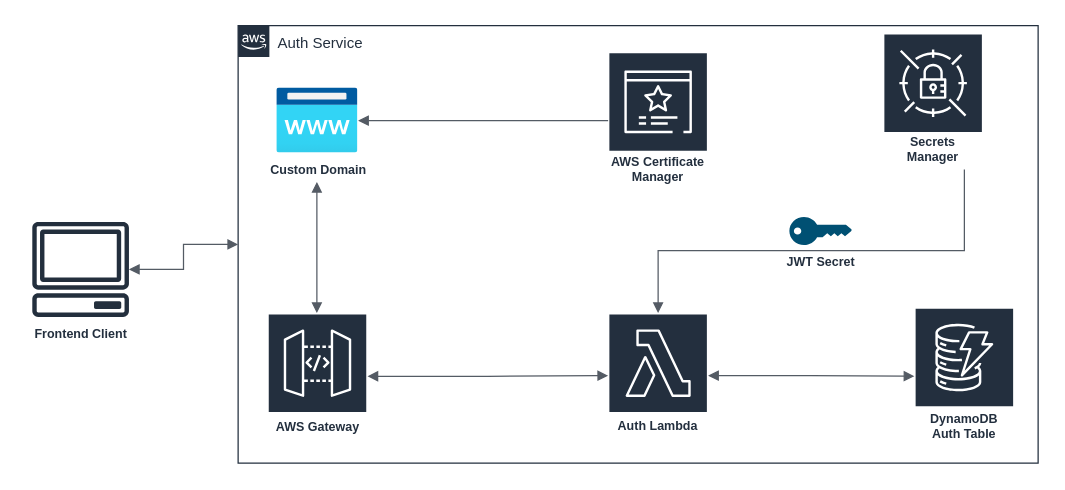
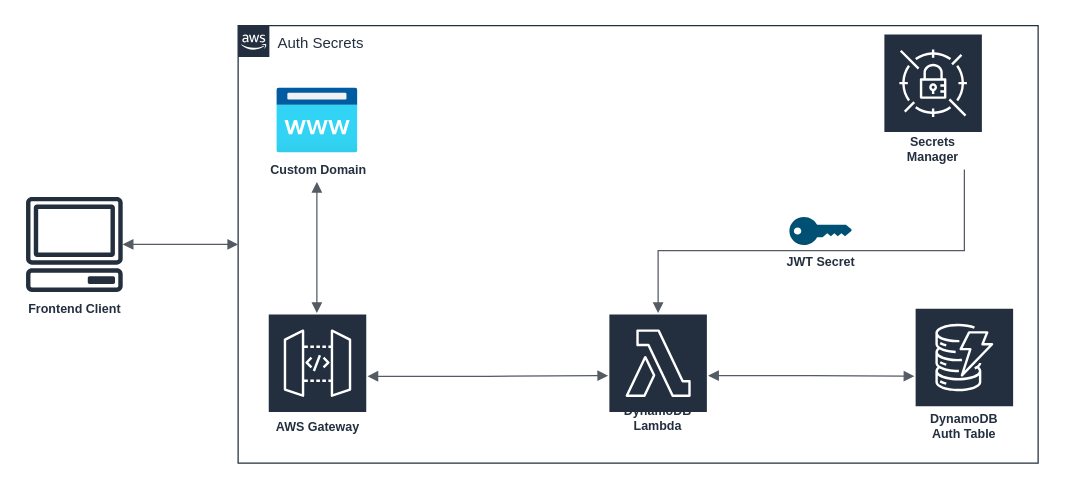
  <mxCell id="0" />
  <mxCell id="1" parent="0" />
- <mxCell id="2" value="&lt;div&gt;Auth Service&lt;/div&gt;" style="points=[[0,0],[0.25,0],[0.5,0],[0.75,0],[1,0],[1,0.25],[1,0.5],[1,0.75],[1,1],[0.75,1],[0.5,1],[0.25,1],[0,1],[0,0.75],[0,0.5],[0,0.25]];outlineConnect=0;gradientColor=none;html=1;whiteSpace=wrap;fontSize=12;fontStyle=0;container=1;pointerEvents=0;collapsible=0;recursiveResize=0;shape=mxgraph.aws4.group;grIcon=mxgraph.aws4.group_aws_cloud_alt;strokeColor=#232F3E;fillColor=none;verticalAlign=top;align=left;spacingLeft=30;fontColor=#232F3E;dashed=0;labelBackgroundColor=#FFFFFF;" parent="1" vertex="1"><mxGeometry x="190" y="20" width="640" height="350" as="geometry" /></mxCell>
- <mxCell id="3" value="&lt;div&gt;Auth Lambda&lt;/div&gt;" style="sketch=0;outlineConnect=0;fontColor=#232F3E;gradientColor=none;strokeColor=#ffffff;fillColor=#232F3E;dashed=0;verticalLabelPosition=middle;verticalAlign=bottom;align=center;html=1;whiteSpace=wrap;fontSize=10;fontStyle=1;spacing=3;shape=mxgraph.aws4.productIcon;prIcon=mxgraph.aws4.lambda;" parent="2" vertex="1"><mxGeometry x="296" y="230" width="80" height="100" as="geometry" /></mxCell>
+ <mxCell id="2" value="&lt;div&gt;Auth Secrets&lt;/div&gt;" style="points=[[0,0],[0.25,0],[0.5,0],[0.75,0],[1,0],[1,0.25],[1,0.5],[1,0.75],[1,1],[0.75,1],[0.5,1],[0.25,1],[0,1],[0,0.75],[0,0.5],[0,0.25]];outlineConnect=0;gradientColor=none;html=1;whiteSpace=wrap;fontSize=12;fontStyle=0;container=1;pointerEvents=0;collapsible=0;recursiveResize=0;shape=mxgraph.aws4.group;grIcon=mxgraph.aws4.group_aws_cloud_alt;strokeColor=#232F3E;fillColor=none;verticalAlign=top;align=left;spacingLeft=30;fontColor=#232F3E;dashed=0;labelBackgroundColor=#FFFFFF;" parent="1" vertex="1"><mxGeometry x="190" y="20" width="640" height="350" as="geometry" /></mxCell>
+ <mxCell id="3" value="&lt;div&gt;DynamoDB Lambda&lt;/div&gt;" style="sketch=0;outlineConnect=0;fontColor=#232F3E;gradientColor=none;strokeColor=#ffffff;fillColor=#232F3E;dashed=0;verticalLabelPosition=middle;verticalAlign=bottom;align=center;html=1;whiteSpace=wrap;fontSize=10;fontStyle=1;spacing=3;shape=mxgraph.aws4.productIcon;prIcon=mxgraph.aws4.lambda;" parent="2" vertex="1"><mxGeometry x="296" y="230" width="80" height="100" as="geometry" /></mxCell>
  <mxCell id="4" value="&lt;div&gt;DynamoDB&lt;/div&gt;&lt;div&gt;Auth Table&lt;/div&gt;" style="sketch=0;outlineConnect=0;fontColor=#232F3E;gradientColor=none;strokeColor=#ffffff;fillColor=#232F3E;dashed=0;verticalLabelPosition=middle;verticalAlign=bottom;align=center;html=1;whiteSpace=wrap;fontSize=10;fontStyle=1;spacing=3;shape=mxgraph.aws4.productIcon;prIcon=mxgraph.aws4.dynamodb;" parent="2" vertex="1"><mxGeometry x="541" y="225.5" width="80" height="110" as="geometry" /></mxCell>
  <mxCell id="5" value="&lt;div&gt;Secrets Manager&lt;/div&gt;" style="sketch=0;outlineConnect=0;fontColor=#232F3E;gradientColor=none;strokeColor=#ffffff;fillColor=#232F3E;dashed=0;verticalLabelPosition=middle;verticalAlign=bottom;align=center;html=1;whiteSpace=wrap;fontSize=10;fontStyle=1;spacing=3;shape=mxgraph.aws4.productIcon;prIcon=mxgraph.aws4.secrets_manager;" parent="2" vertex="1"><mxGeometry x="516" y="6" width="80" height="109" as="geometry" /></mxCell>
- <mxCell id="6" value="AWS Certificate Manager" style="sketch=0;outlineConnect=0;fontColor=#232F3E;gradientColor=none;strokeColor=#ffffff;fillColor=#232F3E;dashed=0;verticalLabelPosition=middle;verticalAlign=bottom;align=center;html=1;whiteSpace=wrap;fontSize=10;fontStyle=1;spacing=3;shape=mxgraph.aws4.productIcon;prIcon=mxgraph.aws4.certificate_manager_3;" parent="2" vertex="1"><mxGeometry x="296" y="21" width="80" height="110" as="geometry" /></mxCell>
  <mxCell id="7" value="&lt;div&gt;&lt;br&gt;&lt;/div&gt;&lt;div&gt;AWS Gateway&lt;/div&gt;" style="sketch=0;outlineConnect=0;fontColor=#232F3E;gradientColor=none;strokeColor=#ffffff;fillColor=#232F3E;dashed=0;verticalLabelPosition=middle;verticalAlign=bottom;align=center;html=1;whiteSpace=wrap;fontSize=10;fontStyle=1;spacing=3;shape=mxgraph.aws4.productIcon;prIcon=mxgraph.aws4.api_gateway;" parent="2" vertex="1"><mxGeometry x="23.5" y="230" width="80" height="101" as="geometry" /></mxCell>
  <mxCell id="8" value="&lt;div style=&quot;font-size: 10px;&quot;&gt;Custom Domain&lt;/div&gt;" style="image;aspect=fixed;html=1;points=[];align=center;fontSize=10;image=img/lib/azure2/app_services/App_Service_Domains.svg;fontStyle=1;fontColor=#232F3E;labelBackgroundColor=#FFFFFF;labelBorderColor=#FFFFFF;" parent="2" vertex="1"><mxGeometry x="31" y="50" width="65" height="52" as="geometry" /></mxCell>
  <mxCell id="9" value="" style="edgeStyle=orthogonalEdgeStyle;html=1;endArrow=block;elbow=vertical;startArrow=block;startFill=1;endFill=1;strokeColor=#545B64;rounded=0;" parent="2" target="7" edge="1"><mxGeometry width="100" relative="1" as="geometry"><mxPoint x="63" y="125" as="sourcePoint" /><mxPoint x="63" y="215" as="targetPoint" /></mxGeometry></mxCell>
  <mxCell id="10" value="" style="edgeStyle=orthogonalEdgeStyle;html=1;endArrow=block;elbow=vertical;startArrow=block;startFill=1;endFill=1;strokeColor=#545B64;rounded=0;" parent="2" source="7" target="3" edge="1"><mxGeometry width="100" relative="1" as="geometry"><mxPoint x="161" y="200" as="sourcePoint" /><mxPoint x="261" y="200" as="targetPoint" /></mxGeometry></mxCell>
- <mxCell id="11" value="" style="edgeStyle=orthogonalEdgeStyle;html=1;endArrow=none;elbow=vertical;startArrow=block;startFill=1;strokeColor=#545B64;rounded=0;" parent="2" source="8" target="6" edge="1"><mxGeometry width="100" relative="1" as="geometry"><mxPoint x="221" y="200" as="sourcePoint" /><mxPoint x="321" y="200" as="targetPoint" /></mxGeometry></mxCell>
  <mxCell id="12" value="" style="edgeStyle=orthogonalEdgeStyle;html=1;endArrow=none;elbow=vertical;startArrow=block;startFill=1;strokeColor=#545B64;rounded=0;" parent="2" source="3" target="5" edge="1"><mxGeometry width="100" relative="1" as="geometry"><mxPoint x="221" y="200" as="sourcePoint" /><mxPoint x="321" y="200" as="targetPoint" /><Array as="points"><mxPoint x="336" y="180" /><mxPoint x="581" y="180" /></Array></mxGeometry></mxCell>
  <mxCell id="13" value="" style="edgeStyle=orthogonalEdgeStyle;html=1;endArrow=block;elbow=vertical;startArrow=block;startFill=1;endFill=1;strokeColor=#545B64;rounded=0;" parent="2" source="3" target="4" edge="1"><mxGeometry width="100" relative="1" as="geometry"><mxPoint x="221" y="220" as="sourcePoint" /><mxPoint x="321" y="220" as="targetPoint" /></mxGeometry></mxCell>
- <mxCell id="14" value="&lt;div style=&quot;font-size: 10px;&quot;&gt;Frontend Client&lt;/div&gt;" style="sketch=0;outlineConnect=0;fontColor=#232F3E;gradientColor=none;fillColor=#232F3D;strokeColor=none;dashed=0;verticalLabelPosition=bottom;verticalAlign=top;align=center;html=1;fontSize=10;fontStyle=1;aspect=fixed;pointerEvents=1;shape=mxgraph.aws4.client;labelBackgroundColor=#FFFFFF;labelBorderColor=#FFFFFF;" parent="1" vertex="1"><mxGeometry x="25" y="177" width="78" height="76" as="geometry" /></mxCell>
+ <mxCell id="14" value="&lt;div style=&quot;font-size: 10px;&quot;&gt;Frontend Client&lt;/div&gt;" style="sketch=0;outlineConnect=0;fontColor=#232F3E;gradientColor=none;fillColor=#232F3D;strokeColor=none;dashed=0;verticalLabelPosition=bottom;verticalAlign=top;align=center;html=1;fontSize=10;fontStyle=1;aspect=fixed;pointerEvents=1;shape=mxgraph.aws4.client;labelBackgroundColor=#FFFFFF;labelBorderColor=#FFFFFF;" parent="1" vertex="1"><mxGeometry x="20" y="157" width="78" height="76" as="geometry" /></mxCell>
  <mxCell id="15" value="" style="edgeStyle=orthogonalEdgeStyle;html=1;endArrow=block;elbow=vertical;startArrow=block;startFill=1;endFill=1;strokeColor=#545B64;rounded=0;" parent="1" source="14" target="2" edge="1"><mxGeometry width="100" relative="1" as="geometry"><mxPoint x="500" y="140" as="sourcePoint" /><mxPoint x="600" y="140" as="targetPoint" /></mxGeometry></mxCell>
  <mxCell id="16" value="&lt;div style=&quot;font-size: 11px;&quot;&gt;&lt;font style=&quot;font-size: 10px;&quot;&gt;&lt;b&gt;JWT Secret&lt;/b&gt;&lt;/font&gt;&lt;/div&gt;" style="points=[[0,0.5,0],[0.24,0,0],[0.5,0.28,0],[0.995,0.475,0],[0.5,0.72,0],[0.24,1,0]];verticalLabelPosition=bottom;sketch=0;html=1;verticalAlign=top;aspect=fixed;align=center;pointerEvents=1;shape=mxgraph.cisco19.key;fillColor=#005073;strokeColor=none;fontColor=#232F3E;" parent="1" vertex="1"><mxGeometry x="631" y="173" width="50" height="22.5" as="geometry" /></mxCell>
